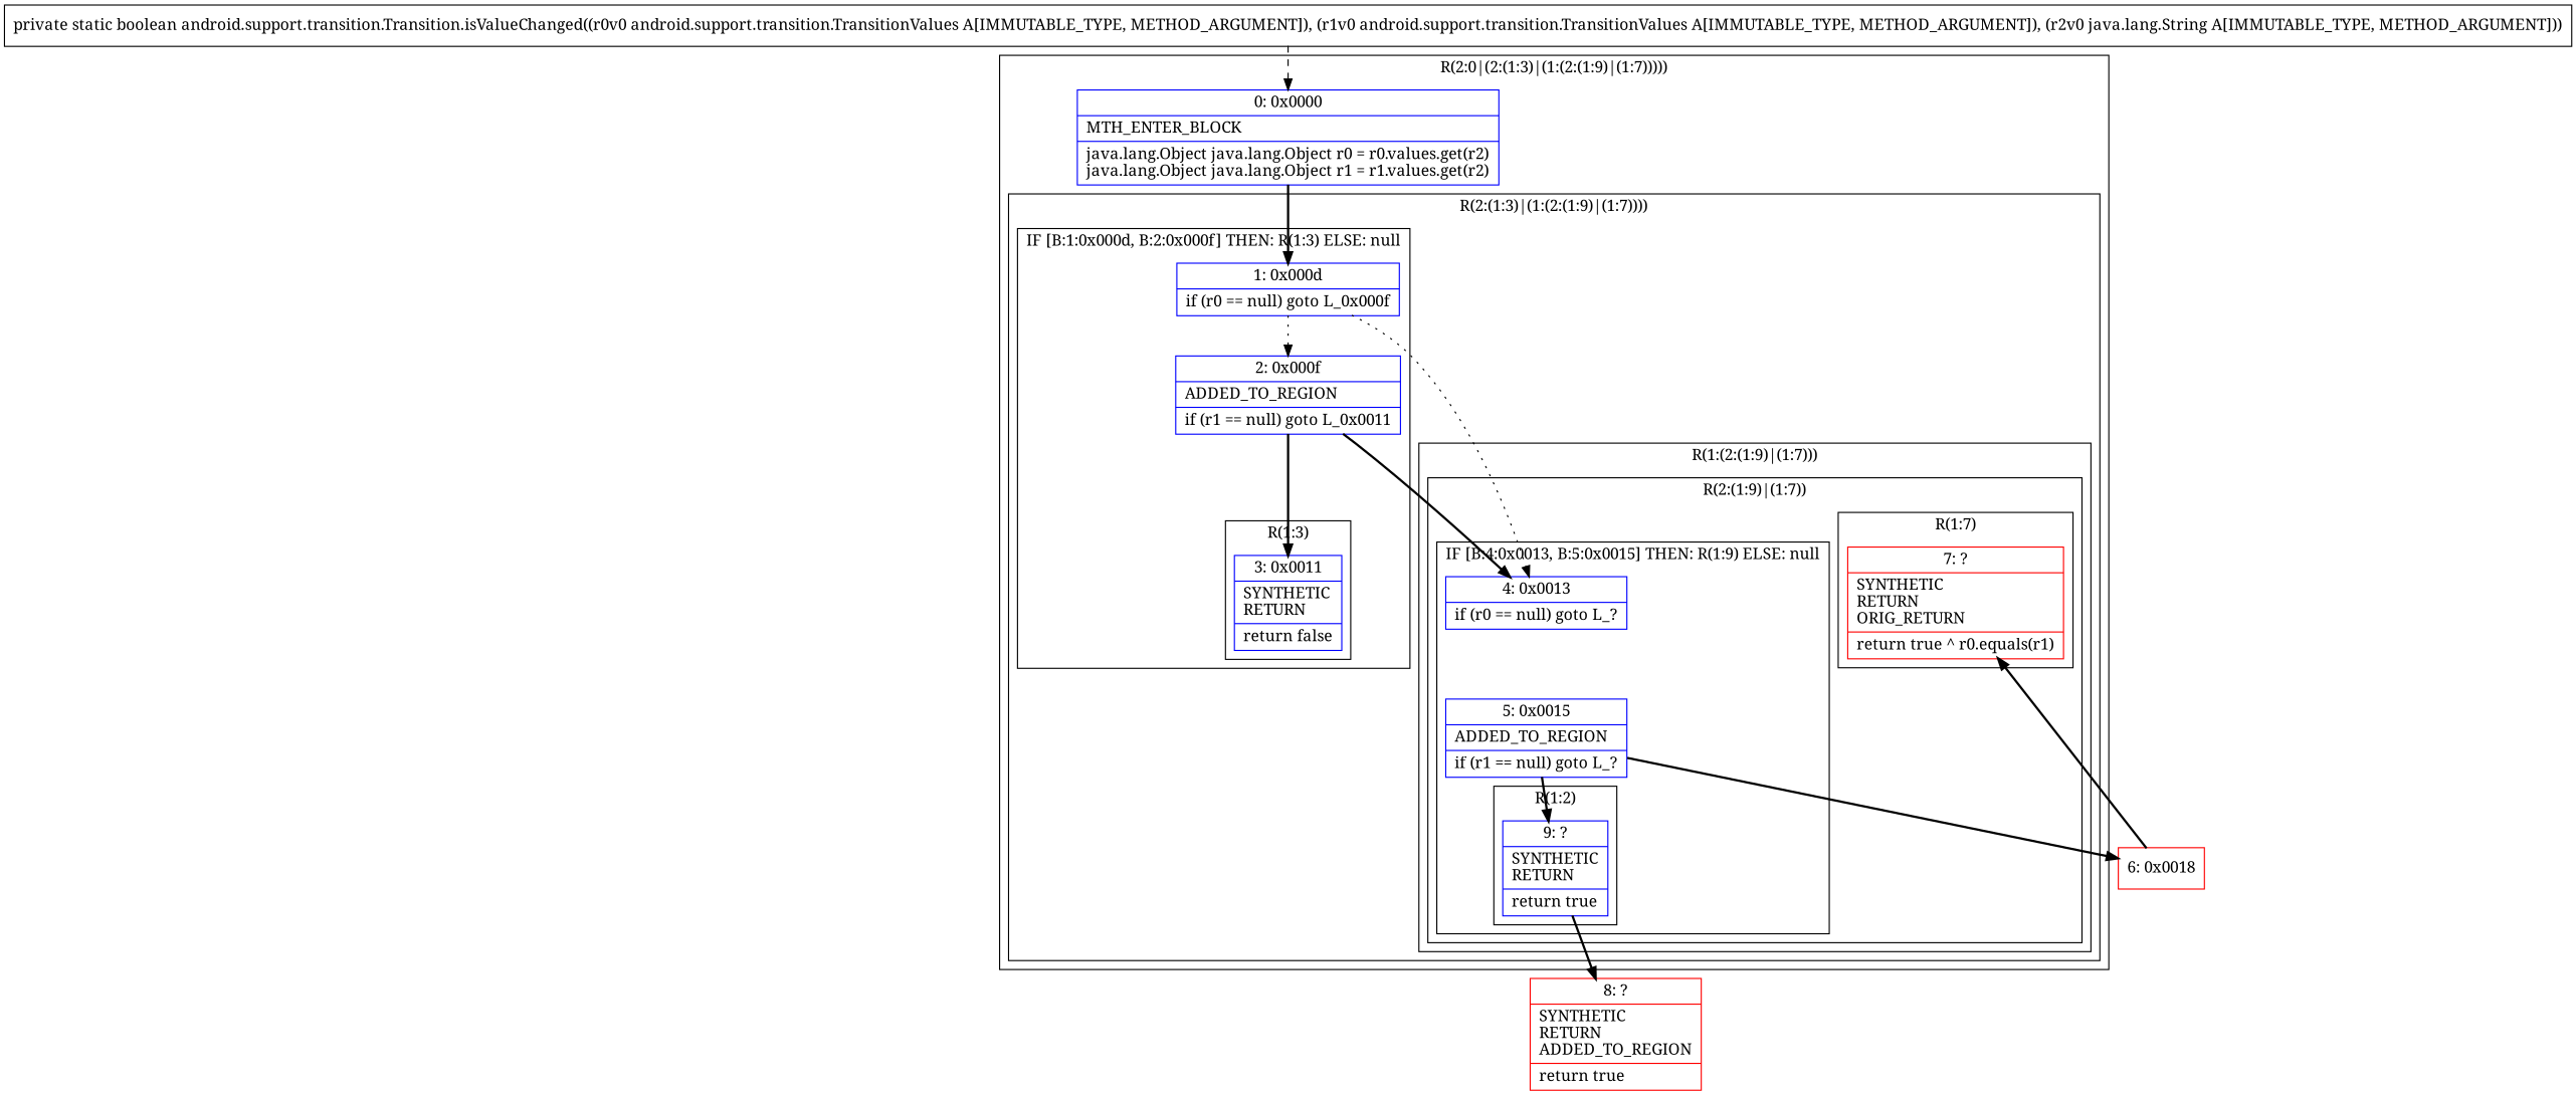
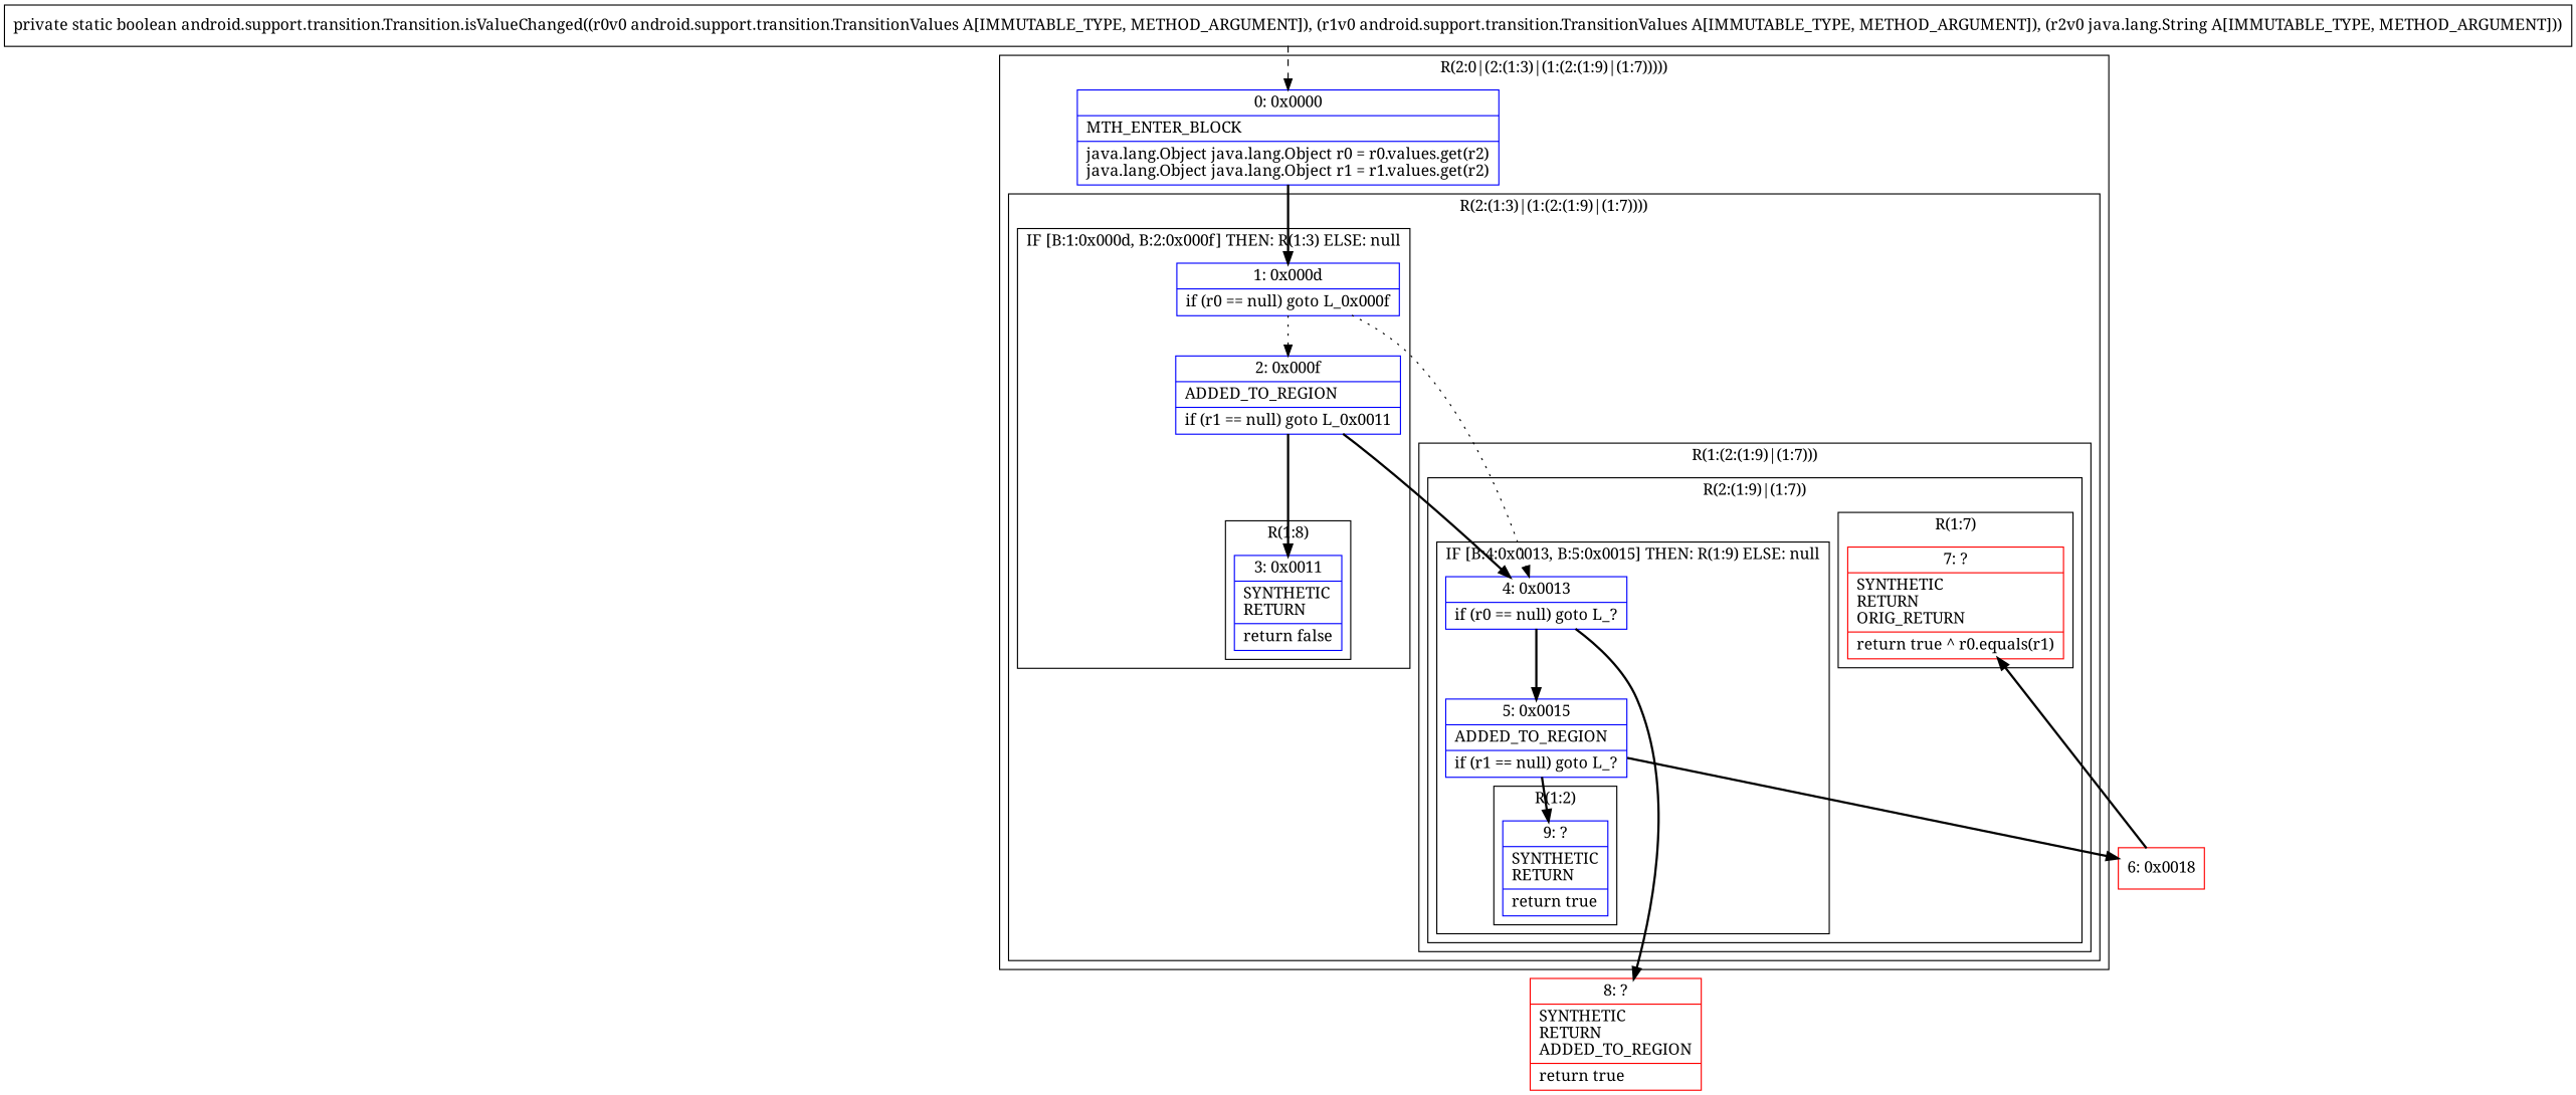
  digraph {
    fontname="Noto Serif"
    node [color=blue fontname="Noto Serif" shape=record]
    edge [fontname="Noto Serif" style=bold]
    n1 [label="{3\:\ 0x0011|SYNTHETIC\lRETURN\l|return false\l}"]
    n2 [label="{1\:\ 0x000d|if (r0 == null) goto L_0x000f\l}"]
    n3 [label="{2\:\ 0x000f|ADDED_TO_REGION\l|if (r1 == null) goto L_0x0011\l}"]
    n4 [label="{9\:\ ?|SYNTHETIC\lRETURN\l|return true\l}"]
    n5 [label="{4\:\ 0x0013|if (r0 == null) goto L_?\l}"]
    n6 [label="{5\:\ 0x0015|ADDED_TO_REGION\l|if (r1 == null) goto L_?\l}"]
    n7 [color=red label="{7\:\ ?|SYNTHETIC\lRETURN\lORIG_RETURN\l|return true ^ r0.equals(r1)\l}"]
    n8 [label="{0\:\ 0x0000|MTH_ENTER_BLOCK\l|java.lang.Object java.lang.Object r0 = r0.values.get(r2)\ljava.lang.Object java.lang.Object r1 = r1.values.get(r2)\l}"]
    n9 [color=red label="{8\:\ ?|SYNTHETIC\lRETURN\lADDED_TO_REGION\l|return true\l}"]
    n10 [color=red label="{6\:\ 0x0018}"]
    n11 [label="{private static boolean android.support.transition.Transition.isValueChanged((r0v0 android.support.transition.TransitionValues A[IMMUTABLE_TYPE, METHOD_ARGUMENT]), (r1v0 android.support.transition.TransitionValues A[IMMUTABLE_TYPE, METHOD_ARGUMENT]), (r2v0 java.lang.String A[IMMUTABLE_TYPE, METHOD_ARGUMENT])) }" color=""]
    subgraph cluster_1 {
      label="R(2:0|(2:(1:3)|(1:(2:(1:9)|(1:7)))))"
      n8
      subgraph cluster_2 {
        label="R(2:(1:3)|(1:(2:(1:9)|(1:7))))"
        subgraph cluster_3 {
          label="IF [B:1:0x000d, B:2:0x000f] THEN: R(1:3) ELSE: null"
          n2
          n3
          subgraph cluster_4 {
-           label="R(1:3)"
+           label="R(1:8)"
            n1
          }
        }
        subgraph cluster_5 {
          label="R(1:(2:(1:9)|(1:7)))"
          subgraph cluster_6 {
            label="R(2:(1:9)|(1:7))"
            subgraph cluster_7 {
              label="IF [B:4:0x0013, B:5:0x0015] THEN: R(1:9) ELSE: null"
              n5
              n6
              subgraph cluster_8 {
                label="R(1:2)"
                n4
              }
            }
            subgraph cluster_9 {
              label="R(1:7)"
              n7
            }
          }
        }
      }
    }
    n2 -> n3 [style=dotted]
    n2 -> n5 [style=dotted]
    n3 -> n1
    n3 -> n5
-   n4 -> n9
+   n5 -> n6
+   n5 -> n9
    n6 -> n4
    n6 -> n10
    n8 -> n2
    n10 -> n7
    n11 -> n8 [style=dashed]
  }
